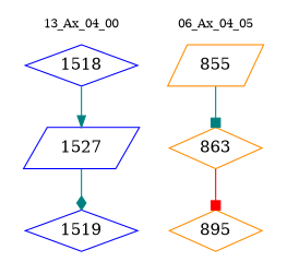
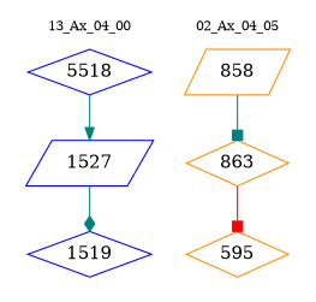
  digraph {
    node [color=blue shape=diamond]
    edge [arrowhead=box color=teal]
-   n1 [label=1518]
+   n1 [label=5518]
    n2 [label=1527 shape=parallelogram]
    n3 [label=1519]
-   n4 [color=darkorange label=855 shape=parallelogram]
+   n4 [color=darkorange label=858 shape=parallelogram]
    n5 [color=darkorange label=863]
-   n6 [color=darkorange label=895]
+   n6 [color=darkorange label=595]
    subgraph cluster_1 {
      color=white
      fontsize=10
      label="13_Ax_04_00"
      n1
      n2
      n3
    }
    subgraph cluster_2 {
      color=white
      fontsize=10
-     label="06_Ax_04_05"
+     label="02_Ax_04_05"
      n4
      n5
      n6
    }
    n1 -> n2 [arrowhead=normal]
    n2 -> n3 [arrowhead=diamond]
    n4 -> n5
    n5 -> n6 [color=red]
  }
